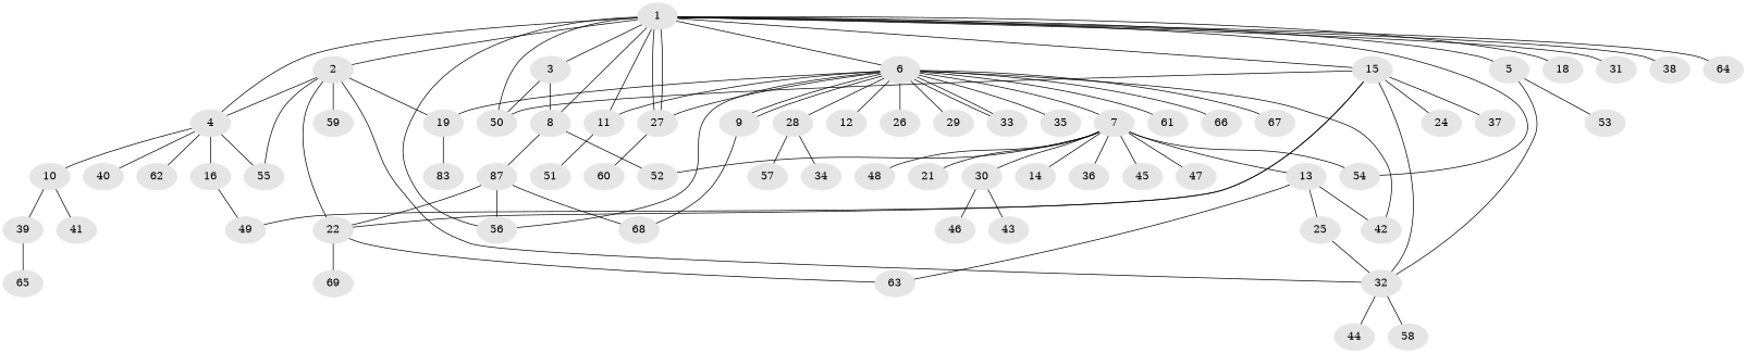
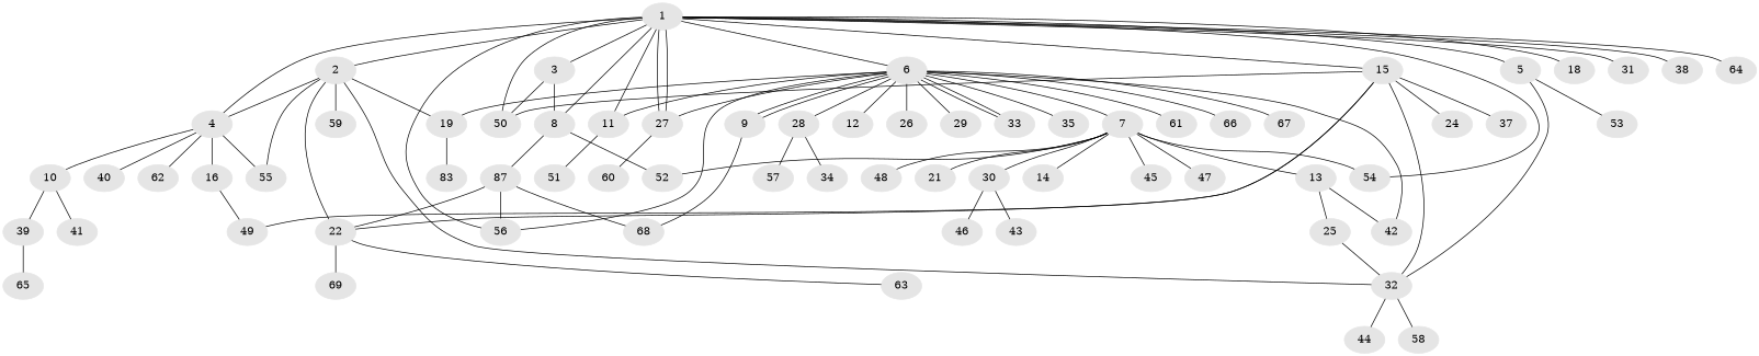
  graph {
    node [color=gray90 style=filled]
    1
    2
    3
    4
    5
    6
    8
    11
    15
    18
    27
    31
    38
    50
    54
    56
    64
    19
    22
    32
    55
    59
    10
    16
    40
    62
    53
    7
    9
    12
    26
    28
    29
    33
    35
    42
    61
    66
    67
    52
    n41 [label=87]
    51
    24
    37
    49
    60
    n47 [label=83]
    63
    69
    44
    58
    39
    41
    13
    14
    21
    30
-   36
    45
    47
    48
    68
    34
    57
    25
    43
    46
    65
    1 -- 2
    1 -- 3
    1 -- 4
    1 -- 5
    1 -- 6
    1 -- 8
    1 -- 11
    1 -- 15
    1 -- 18
    1 -- 27
    1 -- 27
    1 -- 31
    1 -- 38
    1 -- 50
    1 -- 54
    1 -- 56
    1 -- 64
    2 -- 4
    2 -- 19
    2 -- 22
    2 -- 32
    2 -- 55
    2 -- 59
    3 -- 8
    3 -- 50
    4 -- 55
    4 -- 10
    4 -- 16
    4 -- 40
    4 -- 62
    5 -- 32
    5 -- 53
    6 -- 11
    6 -- 27
    6 -- 56
    6 -- 19
    6 -- 7
    6 -- 9
    6 -- 9
    6 -- 12
    6 -- 26
    6 -- 28
    6 -- 29
    6 -- 33
    6 -- 33
    6 -- 35
    6 -- 42
    6 -- 61
    6 -- 66
    6 -- 67
    8 -- 52
    8 -- n41
    11 -- 51
    15 -- 50
    15 -- 22
    15 -- 32
    15 -- 24
    15 -- 37
    15 -- 49
    27 -- 60
    19 -- n47
    22 -- 63
    22 -- 69
    32 -- 44
    32 -- 58
    10 -- 39
    10 -- 41
    16 -- 49
    7 -- 54
    7 -- 52
    7 -- 13
    7 -- 14
    7 -- 21
    7 -- 30
-   7 -- 36
    7 -- 45
    7 -- 47
    7 -- 48
    9 -- 68
    28 -- 34
    28 -- 57
    n41 -- 56
    n41 -- 22
    n41 -- 68
    39 -- 65
    13 -- 42
-   13 -- 63
    13 -- 25
    30 -- 43
    30 -- 46
    25 -- 32
  }
